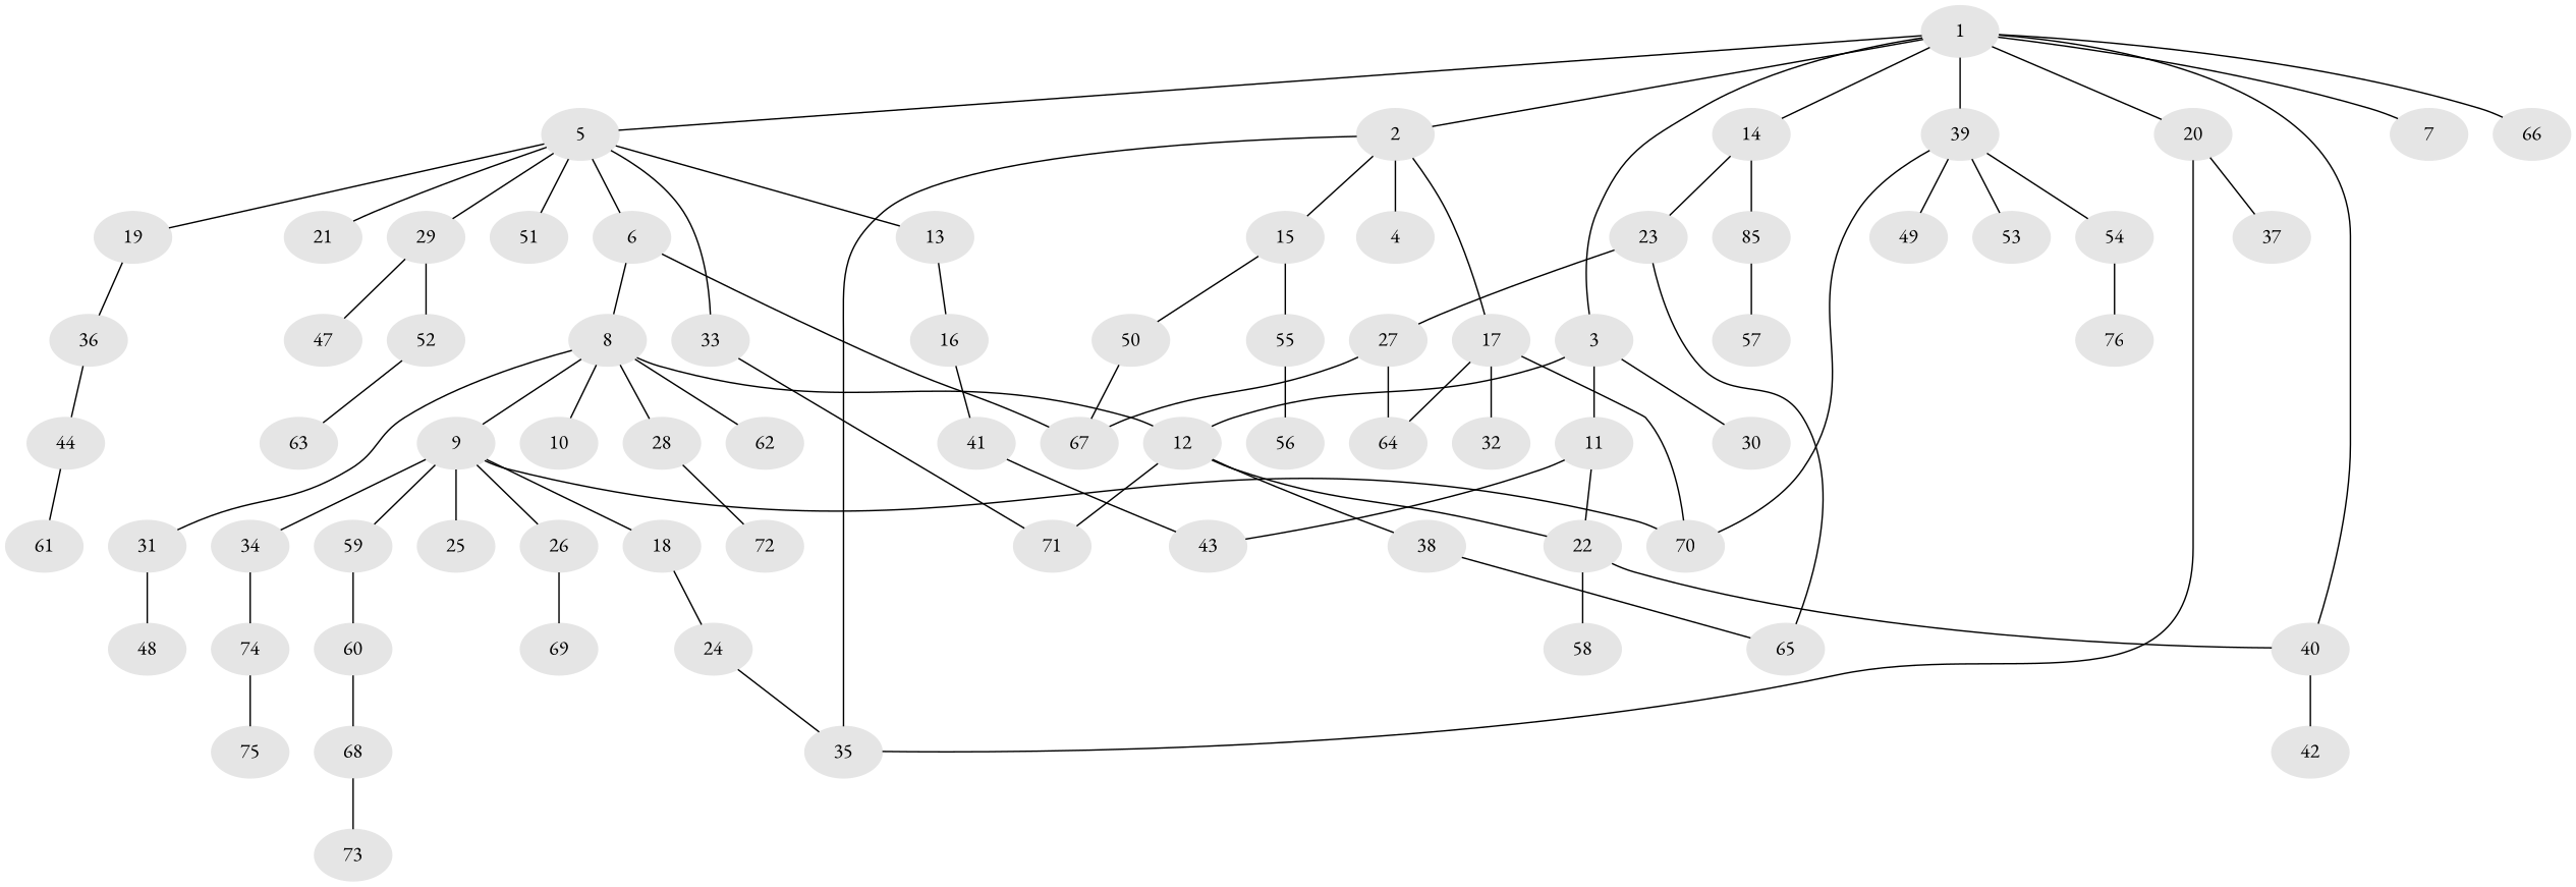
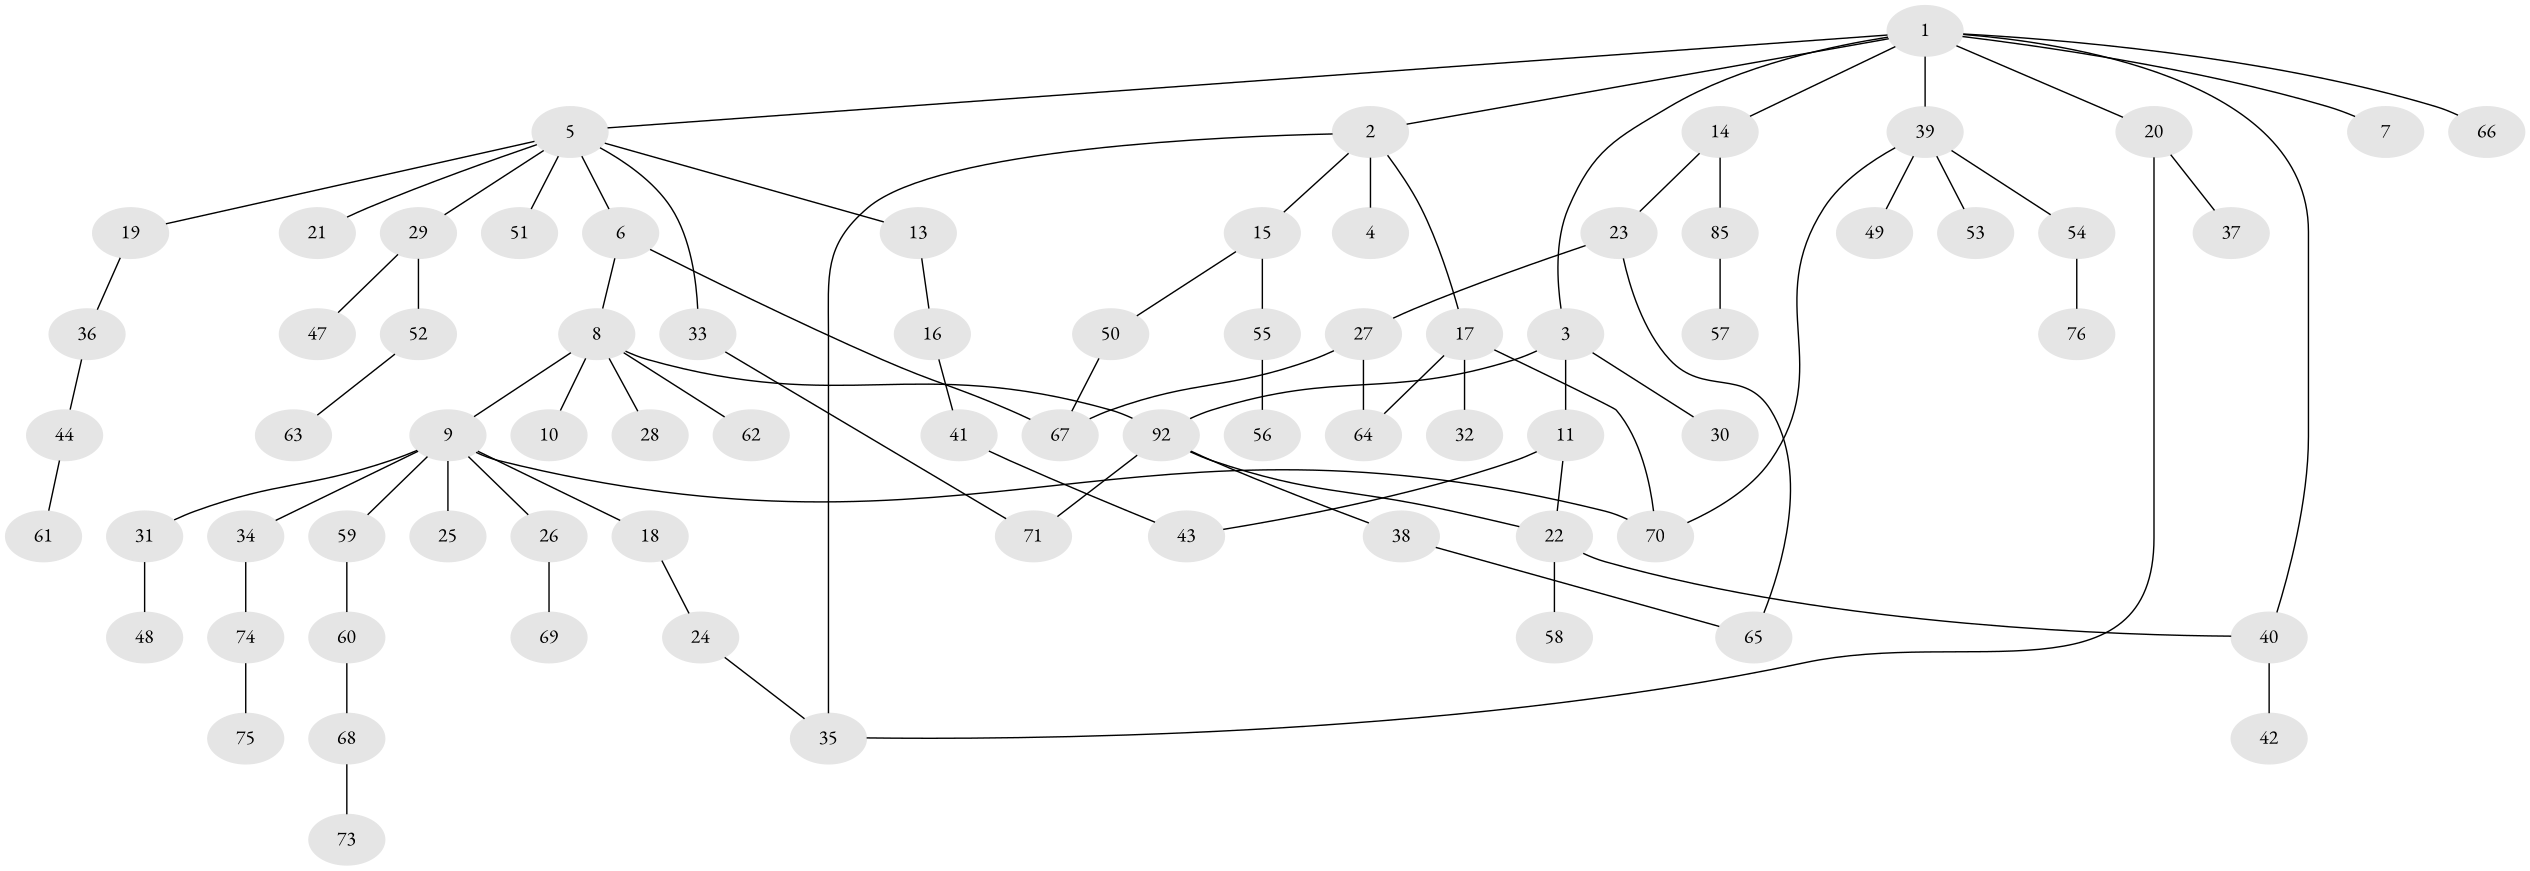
  graph {
    fontname="EB Garamond"
    node [color=gray90 fontname="EB Garamond" style=filled]
    edge [fontname="EB Garamond"]
    1
    2
    3
    5
    7
    14
    20
    39
    40
    66
    4
    15
    17
    35
    11
-   12
+   12 [label=92]
    30
    6
    13
    19
    21
    29
    33
    51
    23
    n26 [label=85]
    37
    70
    49
    53
    54
    42
    50
    55
    32
    64
    22
    43
    38
    71
    8
    67
    16
    36
    47
    52
    9
    10
    28
    31
    62
    18
    25
    26
    34
    59
-   72
    48
    24
    69
    74
    60
    58
    65
    41
    27
    57
    56
    44
    63
    75
    61
    76
    68
    73
    1 -- 2
    1 -- 3
    1 -- 5
    1 -- 7
    1 -- 14
    1 -- 20
    1 -- 39
    1 -- 40
    1 -- 66
    2 -- 4
    2 -- 15
    2 -- 17
    2 -- 35
    3 -- 11
    3 -- 12
    3 -- 30
    5 -- 6
    5 -- 13
    5 -- 19
    5 -- 21
    5 -- 29
    5 -- 33
    5 -- 51
    14 -- 23
    14 -- n26
    20 -- 35
    20 -- 37
    39 -- 70
    39 -- 49
    39 -- 53
    39 -- 54
    40 -- 42
    15 -- 50
    15 -- 55
    17 -- 70
    17 -- 32
    17 -- 64
    11 -- 22
    11 -- 43
    12 -- 22
    12 -- 38
    12 -- 71
    6 -- 8
    6 -- 67
    13 -- 16
    19 -- 36
    29 -- 47
    29 -- 52
    33 -- 71
    23 -- 65
    23 -- 27
    n26 -- 57
    54 -- 76
    50 -- 67
    55 -- 56
    22 -- 40
    22 -- 58
    38 -- 65
    8 -- 12
    8 -- 9
    8 -- 10
    8 -- 28
-   8 -- 31
+   9 -- 31
    8 -- 62
    16 -- 41
    36 -- 44
    52 -- 63
    9 -- 70
    9 -- 18
    9 -- 25
    9 -- 26
    9 -- 34
    9 -- 59
-   28 -- 72
    31 -- 48
    18 -- 24
    26 -- 69
    34 -- 74
    59 -- 60
    24 -- 35
    74 -- 75
    60 -- 68
    41 -- 43
    27 -- 64
    27 -- 67
    44 -- 61
    68 -- 73
  }
